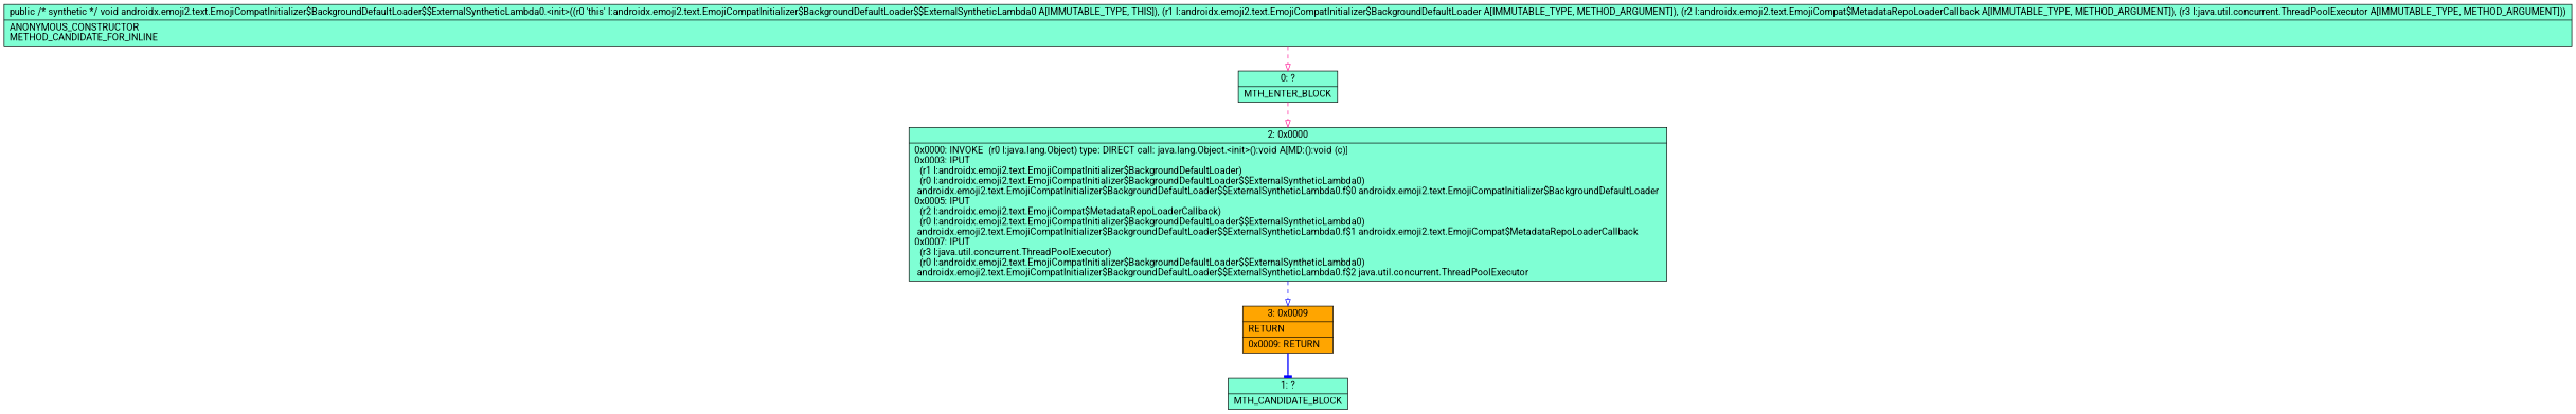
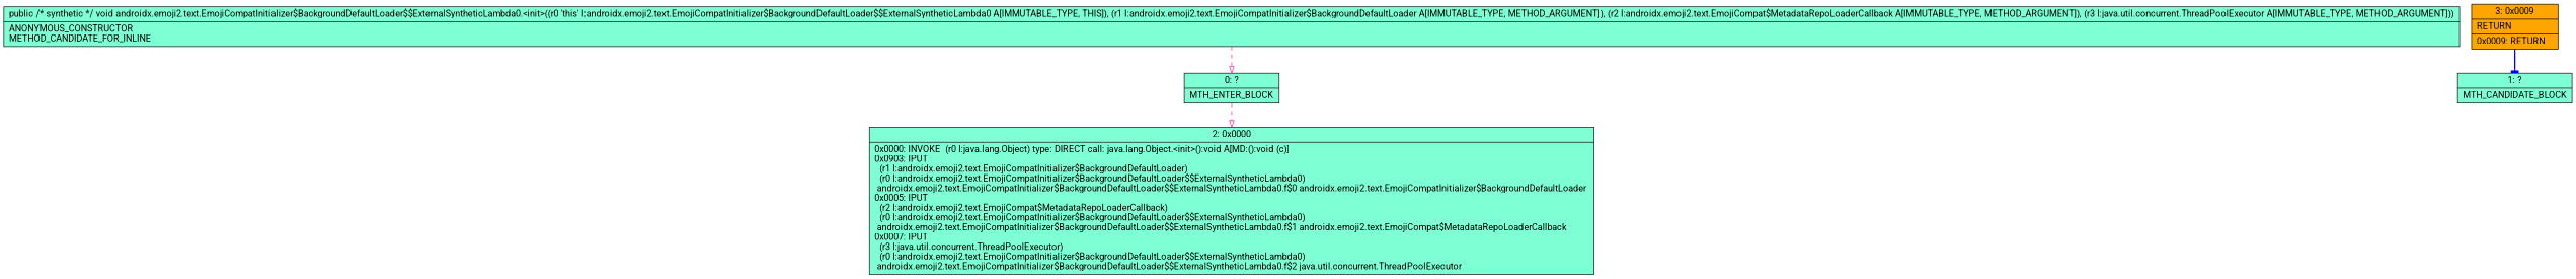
  digraph {
    fontname=Roboto
    node [fillcolor=aquamarine fontname=Roboto shape=record style=filled]
    edge [arrowhead=onormal color=deeppink fontname=Roboto style=dashed]
    n1 [label="{0\:\ ?|MTH_ENTER_BLOCK\l}"]
-   n2 [label="{2\:\ 0x0000|0x0000: INVOKE  (r0 I:java.lang.Object) type: DIRECT call: java.lang.Object.\<init\>():void A[MD:():void (c)]\l0x0003: IPUT  \l  (r1 I:androidx.emoji2.text.EmojiCompatInitializer$BackgroundDefaultLoader)\l  (r0 I:androidx.emoji2.text.EmojiCompatInitializer$BackgroundDefaultLoader$$ExternalSyntheticLambda0)\l androidx.emoji2.text.EmojiCompatInitializer$BackgroundDefaultLoader$$ExternalSyntheticLambda0.f$0 androidx.emoji2.text.EmojiCompatInitializer$BackgroundDefaultLoader \l0x0005: IPUT  \l  (r2 I:androidx.emoji2.text.EmojiCompat$MetadataRepoLoaderCallback)\l  (r0 I:androidx.emoji2.text.EmojiCompatInitializer$BackgroundDefaultLoader$$ExternalSyntheticLambda0)\l androidx.emoji2.text.EmojiCompatInitializer$BackgroundDefaultLoader$$ExternalSyntheticLambda0.f$1 androidx.emoji2.text.EmojiCompat$MetadataRepoLoaderCallback \l0x0007: IPUT  \l  (r3 I:java.util.concurrent.ThreadPoolExecutor)\l  (r0 I:androidx.emoji2.text.EmojiCompatInitializer$BackgroundDefaultLoader$$ExternalSyntheticLambda0)\l androidx.emoji2.text.EmojiCompatInitializer$BackgroundDefaultLoader$$ExternalSyntheticLambda0.f$2 java.util.concurrent.ThreadPoolExecutor \l}"]
+   n2 [label="{2\:\ 0x0000|0x0000: INVOKE  (r0 I:java.lang.Object) type: DIRECT call: java.lang.Object.\<init\>():void A[MD:():void (c)]\l0x0903: IPUT  \l  (r1 I:androidx.emoji2.text.EmojiCompatInitializer$BackgroundDefaultLoader)\l  (r0 I:androidx.emoji2.text.EmojiCompatInitializer$BackgroundDefaultLoader$$ExternalSyntheticLambda0)\l androidx.emoji2.text.EmojiCompatInitializer$BackgroundDefaultLoader$$ExternalSyntheticLambda0.f$0 androidx.emoji2.text.EmojiCompatInitializer$BackgroundDefaultLoader \l0x0005: IPUT  \l  (r2 I:androidx.emoji2.text.EmojiCompat$MetadataRepoLoaderCallback)\l  (r0 I:androidx.emoji2.text.EmojiCompatInitializer$BackgroundDefaultLoader$$ExternalSyntheticLambda0)\l androidx.emoji2.text.EmojiCompatInitializer$BackgroundDefaultLoader$$ExternalSyntheticLambda0.f$1 androidx.emoji2.text.EmojiCompat$MetadataRepoLoaderCallback \l0x0007: IPUT  \l  (r3 I:java.util.concurrent.ThreadPoolExecutor)\l  (r0 I:androidx.emoji2.text.EmojiCompatInitializer$BackgroundDefaultLoader$$ExternalSyntheticLambda0)\l androidx.emoji2.text.EmojiCompatInitializer$BackgroundDefaultLoader$$ExternalSyntheticLambda0.f$2 java.util.concurrent.ThreadPoolExecutor \l}"]
    n3 [fillcolor=orange label="{3\:\ 0x0009|RETURN\l|0x0009: RETURN   \l}"]
    n4 [label="{1\:\ ?|MTH_CANDIDATE_BLOCK\l}"]
    n5 [label="{public \/* synthetic *\/ void androidx.emoji2.text.EmojiCompatInitializer$BackgroundDefaultLoader$$ExternalSyntheticLambda0.\<init\>((r0 'this' I:androidx.emoji2.text.EmojiCompatInitializer$BackgroundDefaultLoader$$ExternalSyntheticLambda0 A[IMMUTABLE_TYPE, THIS]), (r1 I:androidx.emoji2.text.EmojiCompatInitializer$BackgroundDefaultLoader A[IMMUTABLE_TYPE, METHOD_ARGUMENT]), (r2 I:androidx.emoji2.text.EmojiCompat$MetadataRepoLoaderCallback A[IMMUTABLE_TYPE, METHOD_ARGUMENT]), (r3 I:java.util.concurrent.ThreadPoolExecutor A[IMMUTABLE_TYPE, METHOD_ARGUMENT]))  | ANONYMOUS_CONSTRUCTOR\lMETHOD_CANDIDATE_FOR_INLINE\l}"]
    n1 -> n2
-   n2 -> n3 [color=blue]
    n3 -> n4 [arrowhead=tee color=blue style=bold]
    n5 -> n1
  }
